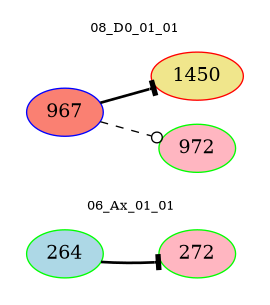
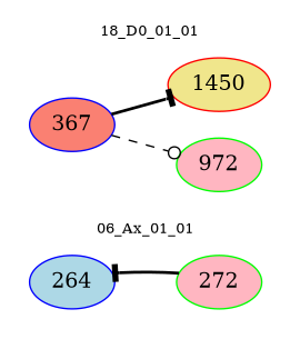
  digraph {
    rankdir=LR
    node [color=blue fillcolor=lightpink style=filled]
    edge [arrowhead=tee color=black style=bold]
-   n1 [color=green fillcolor=lightblue label=264]
+   n1 [fillcolor=lightblue label=264]
    n2 [color=green label=272]
-   n3 [fillcolor=salmon label=967]
+   n3 [fillcolor=salmon label=367]
    n4 [color=green label=972]
    n5 [color=red fillcolor=khaki label=1450]
    subgraph cluster_1 {
      color=white
      fontsize=10
      label="06_Ax_01_01"
      n1
      n2
    }
    subgraph cluster_2 {
      color=white
      fontsize=10
-     label="08_D0_01_01"
+     label="18_D0_01_01"
      n3
      n4
      n5
    }
-   n1 -> n2
+   n2 -> n1
    n3 -> n4 [arrowhead=odot style=dashed]
    n3 -> n5
  }
